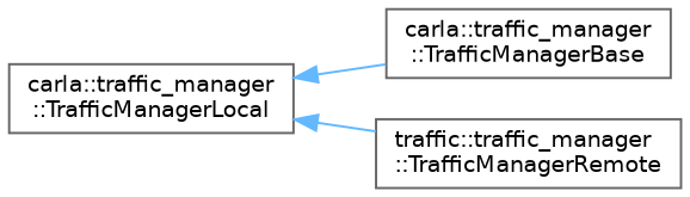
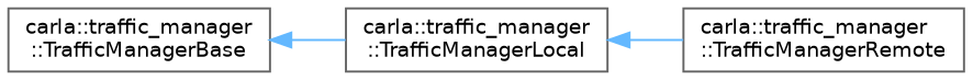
  digraph {
    rankdir=LR
    node [color=grey40 fillcolor=white fontname=Helvetica fontsize=10 shape=box style=filled]
    edge [color=steelblue1 dir=back fontname=Helvetica fontsize=10 labelfontname=Helvetica labelfontsize=10 style=solid]
    n1 [height=0.2 label="carla::traffic_manager\l::TrafficManagerBase" width=0.4]
    n2 [height=0.2 label="carla::traffic_manager\l::TrafficManagerLocal" width=0.4]
-   n3 [height=0.2 label="traffic::traffic_manager\l::TrafficManagerRemote" width=0.4]
-   n2 -> n1
+   n3 [height=0.2 label="carla::traffic_manager\l::TrafficManagerRemote" width=0.4]
+   n1 -> n2
    n2 -> n3
  }
